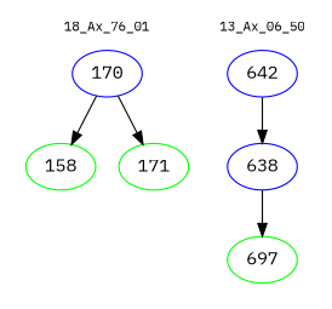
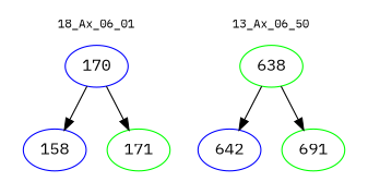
  digraph {
    fontname="IBM Plex Mono"
    node [color=blue fontname="IBM Plex Mono"]
    edge [color=black fontname="IBM Plex Mono"]
    n1 [label=170]
-   n2 [color=green label=158]
+   n2 [label=158]
    n3 [color=green label=171]
    n4 [label=642]
-   n5 [label=638]
-   n6 [color=green label=697]
+   n5 [color=green label=638]
+   n6 [color=green label=691]
    subgraph cluster_1 {
      color=white
      fontsize=10
-     label="18_Ax_76_01"
+     label="18_Ax_06_01"
      n1
      n2
      n3
    }
    subgraph cluster_2 {
      color=white
      fontsize=10
      label="13_Ax_06_50"
      n4
      n5
      n6
    }
    n1 -> n2
    n1 -> n3
-   n4 -> n5
+   n5 -> n4
    n5 -> n6
  }
